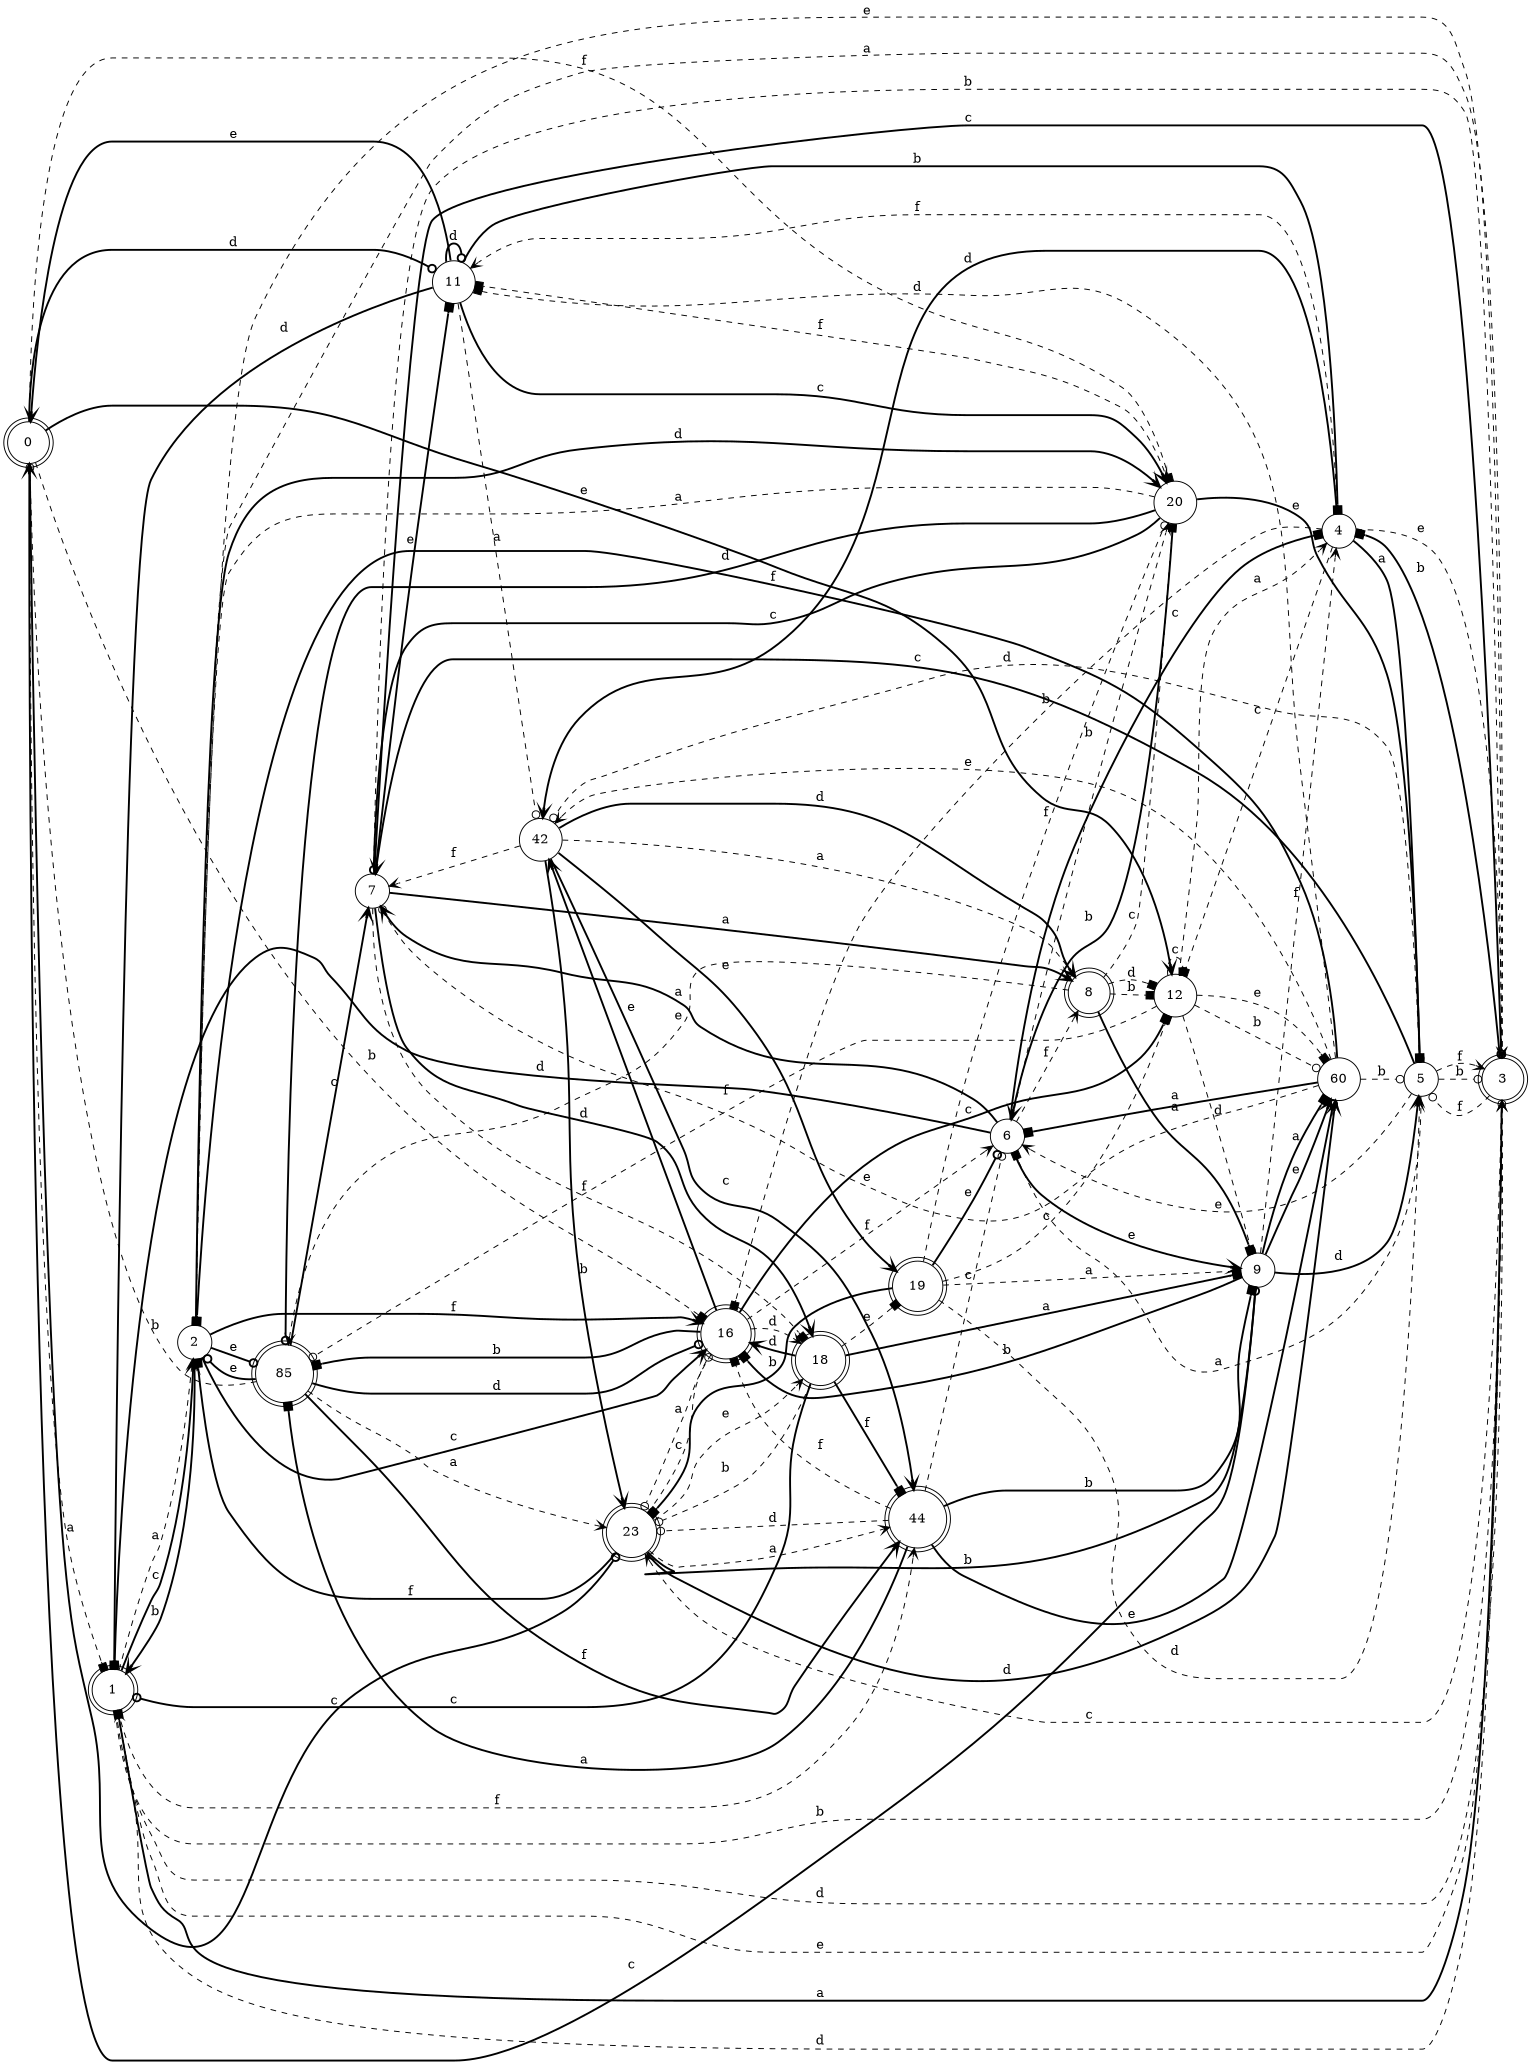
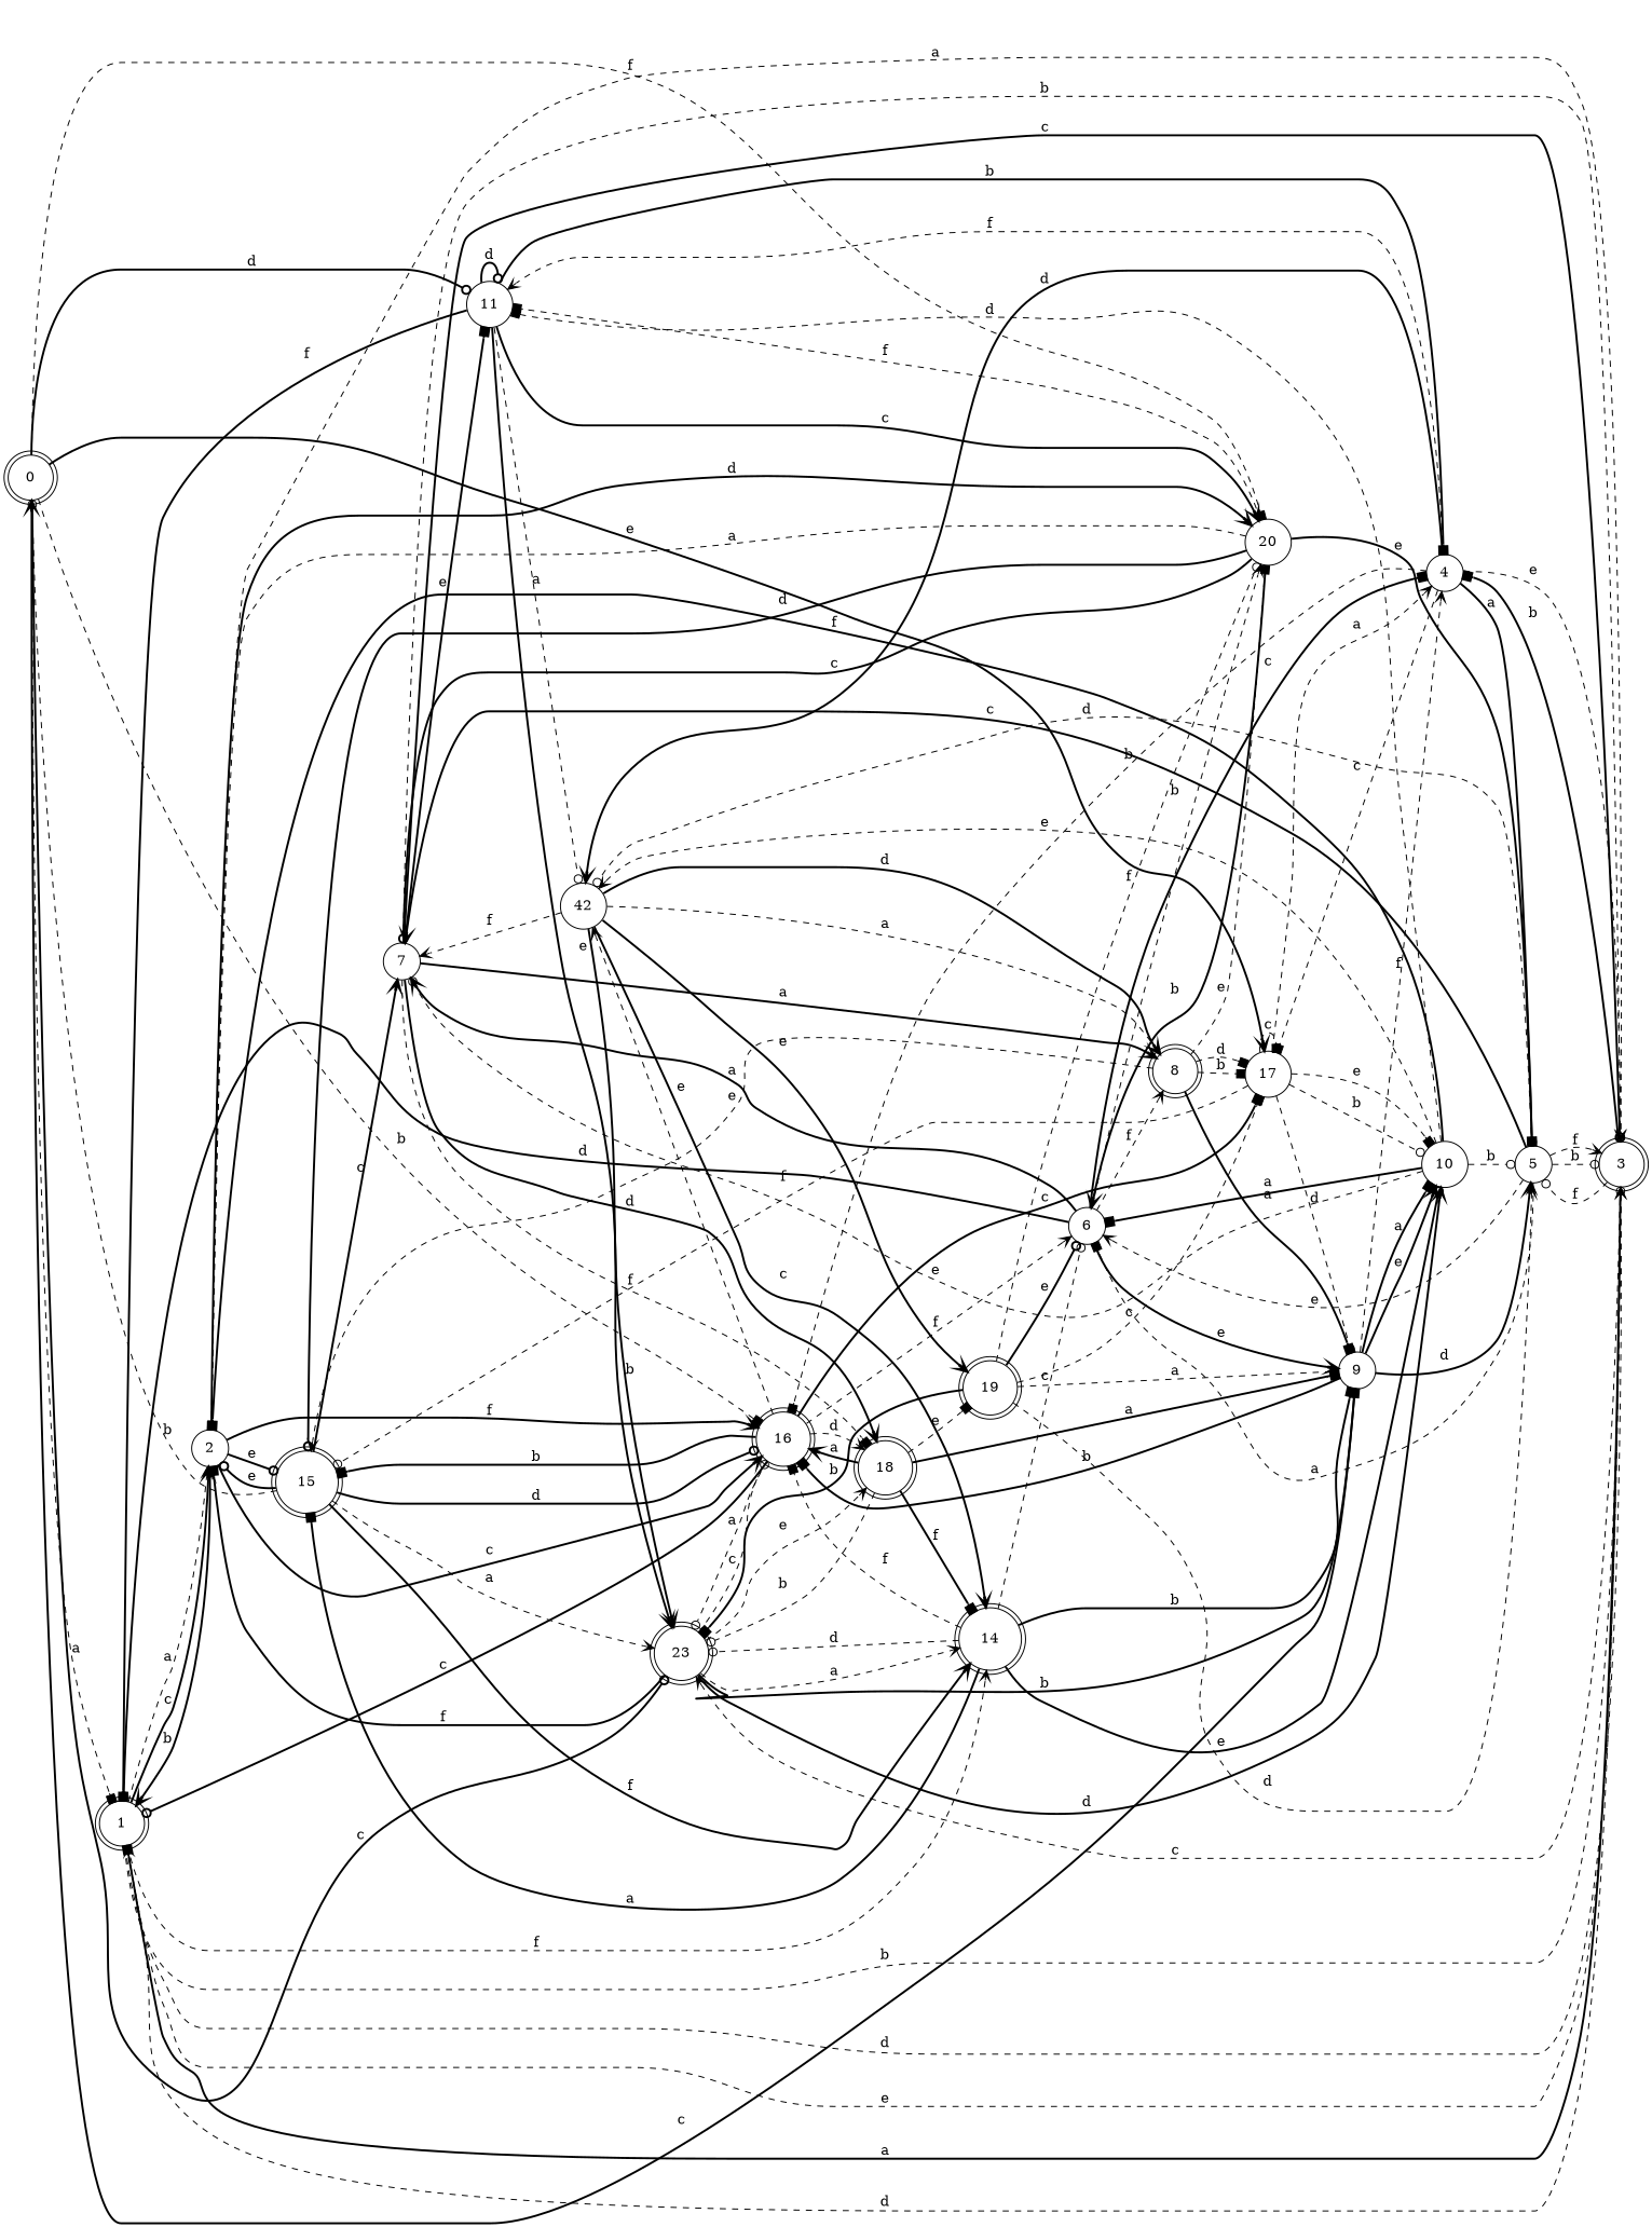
  digraph {
    rankdir=LR
    node [color=black fillcolor=white shape=circle style=filled]
    edge [arrowhead=vee style=dashed]
    n1 [label=0 shape=doublecircle style="rounded,filled"]
    n2 [label=1 shape=doublecircle style="rounded,filled"]
    n3 [label=11]
    n4 [label=23 shape=doublecircle style="rounded,filled"]
    n5 [label=16 shape=doublecircle style="rounded,filled"]
-   n6 [label=12]
+   n6 [label=17]
    n7 [label=20]
    n8 [label=2]
    n9 [label=3 shape=doublecircle style="rounded,filled"]
-   n10 [label=44 shape=doublecircle style="rounded,filled"]
+   n10 [label=14 shape=doublecircle style="rounded,filled"]
    n11 [label=4]
    n12 [label=42]
    n13 [label=9]
    n14 [label=18 shape=doublecircle style="rounded,filled"]
-   n15 [label=60]
-   n16 [label=85 shape=doublecircle style="rounded,filled"]
+   n15 [label=10]
+   n16 [label=15 shape=doublecircle style="rounded,filled"]
    n17 [label=6]
    n18 [label=5]
    n19 [label=7]
    n20 [label=8 shape=doublecircle style="rounded,filled"]
    n21 [label=19 shape=doublecircle style="rounded,filled"]
    n1 -> n2 [arrowhead=box label=a]
    n1 -> n3 [arrowhead=odot label=d style=bold]
    n1 -> n4 [arrowhead=odot label=c style=bold]
    n1 -> n5 [arrowhead=box label=b]
    n1 -> n6 [label=e style=bold]
    n1 -> n7 [arrowhead=box label=f]
    n2 -> n8 [label=a]
    n2 -> n8 [label=c style=bold]
    n2 -> n9 [label=b]
    n2 -> n9 [label=d]
    n2 -> n9 [arrowhead=odot label=e]
    n2 -> n10 [label=f]
-   n3 -> n1 [label=e style=bold]
-   n3 -> n2 [arrowhead=box label=d style=bold]
+   n3 -> n4 [label=e style=bold]
+   n3 -> n2 [arrowhead=box label=f style=bold]
    n3 -> n3 [arrowhead=odot label=d style=bold]
    n3 -> n7 [label=c style=bold]
    n3 -> n11 [arrowhead=box label=b style=bold]
    n3 -> n12 [arrowhead=odot label=a]
    n4 -> n5 [arrowhead=odot label=c]
    n4 -> n8 [arrowhead=box label=f style=bold]
    n4 -> n10 [label=a]
-   n4 -> n13 [arrowhead=odot label=b style=bold]
+   n4 -> n13 [arrowhead=box label=b style=bold]
    n4 -> n14 [label=e]
    n4 -> n15 [label=d style=bold]
    n5 -> n4 [arrowhead=odot label=a]
    n5 -> n6 [arrowhead=box label=c style=bold]
-   n5 -> n12 [label=e style=bold]
+   n5 -> n12 [label=e]
    n5 -> n14 [label=d]
    n5 -> n16 [arrowhead=box label=b style=bold]
    n5 -> n17 [label=f]
    n6 -> n6 [arrowhead=box label=c]
    n6 -> n11 [label=a]
    n6 -> n13 [arrowhead=odot label=d]
    n6 -> n15 [arrowhead=odot label=b]
    n6 -> n15 [arrowhead=box label=e]
    n6 -> n16 [arrowhead=odot label=f]
    n7 -> n3 [arrowhead=box label=f]
    n7 -> n8 [arrowhead=box label=a]
    n7 -> n16 [arrowhead=odot label=d style=bold]
    n7 -> n17 [label=b style=bold]
    n7 -> n18 [arrowhead=box label=e style=bold]
    n7 -> n19 [arrowhead=odot label=c style=bold]
    n8 -> n2 [label=b style=bold]
    n8 -> n5 [label=c style=bold]
    n8 -> n5 [label=f style=bold]
    n8 -> n7 [label=d style=bold]
    n8 -> n9 [label=a]
    n8 -> n16 [arrowhead=odot label=e style=bold]
    n9 -> n2 [arrowhead=box label=a style=bold]
    n9 -> n2 [label=d]
    n9 -> n4 [label=c]
-   n9 -> n8 [arrowhead=box label=e]
    n9 -> n11 [arrowhead=box label=b style=bold]
    n9 -> n18 [arrowhead=odot label=f]
    n10 -> n4 [arrowhead=odot label=d]
    n10 -> n5 [arrowhead=box label=f]
    n10 -> n13 [arrowhead=box label=b style=bold]
    n10 -> n15 [arrowhead=odot label=e style=bold]
    n10 -> n16 [arrowhead=box label=a style=bold]
    n10 -> n17 [arrowhead=odot label=c]
    n11 -> n3 [label=f]
    n11 -> n5 [arrowhead=box label=b]
    n11 -> n6 [arrowhead=box label=c]
    n11 -> n9 [arrowhead=odot label=e]
    n11 -> n12 [label=d style=bold]
    n11 -> n18 [arrowhead=odot label=a style=bold]
    n12 -> n4 [label=b style=bold]
    n12 -> n10 [label=c style=bold]
    n12 -> n19 [label=f]
    n12 -> n20 [label=a]
    n12 -> n20 [label=d style=bold]
    n12 -> n21 [label=e style=bold]
    n13 -> n1 [label=c style=bold]
    n13 -> n5 [arrowhead=box label=b style=bold]
    n13 -> n11 [label=f]
    n13 -> n15 [arrowhead=box label=a style=bold]
    n13 -> n15 [label=e style=bold]
    n13 -> n18 [label=d style=bold]
-   n14 -> n2 [arrowhead=odot label=c style=bold]
+   n5 -> n2 [arrowhead=odot label=c style=bold]
    n14 -> n4 [arrowhead=odot label=b]
-   n14 -> n5 [label=d style=bold]
+   n14 -> n5 [label=a style=bold]
    n14 -> n10 [arrowhead=box label=f style=bold]
    n14 -> n13 [arrowhead=box label=a style=bold]
    n14 -> n21 [arrowhead=box label=e]
    n15 -> n3 [arrowhead=box label=d]
    n15 -> n8 [arrowhead=box label=f style=bold]
    n15 -> n12 [label=e]
    n15 -> n17 [arrowhead=box label=a style=bold]
    n15 -> n18 [arrowhead=odot label=b]
    n15 -> n19 [arrowhead=odot label=e]
    n16 -> n1 [arrowhead=odot label=b]
    n16 -> n4 [label=a]
    n16 -> n5 [arrowhead=odot label=d style=bold]
    n16 -> n8 [arrowhead=odot label=e style=bold]
    n16 -> n10 [label=f style=bold]
    n16 -> n19 [label=c style=bold]
    n17 -> n2 [arrowhead=odot label=d style=bold]
    n17 -> n7 [label=b]
    n17 -> n11 [arrowhead=box label=c style=bold]
    n17 -> n13 [label=e style=bold]
    n17 -> n19 [label=a style=bold]
    n17 -> n20 [label=f]
    n18 -> n9 [arrowhead=odot label=b]
    n18 -> n9 [label=f]
    n18 -> n12 [arrowhead=odot label=d]
    n18 -> n17 [arrowhead=box label=a]
    n18 -> n17 [label=e]
    n18 -> n19 [label=c style=bold]
    n19 -> n3 [arrowhead=box label=e style=bold]
    n19 -> n9 [label=b]
    n19 -> n9 [arrowhead=odot label=c style=bold]
    n19 -> n14 [label=d style=bold]
    n19 -> n14 [arrowhead=box label=f]
    n19 -> n20 [label=a style=bold]
    n20 -> n6 [arrowhead=box label=b]
    n20 -> n6 [arrowhead=box label=d]
-   n20 -> n7 [arrowhead=box label=c]
+   n20 -> n7 [arrowhead=box label=e]
    n20 -> n13 [arrowhead=box label=a style=bold]
    n20 -> n16 [label=e]
    n21 -> n4 [arrowhead=box label=b style=bold]
    n21 -> n6 [arrowhead=box label=c]
    n21 -> n7 [arrowhead=odot label=f]
    n21 -> n13 [label=a]
    n21 -> n17 [arrowhead=odot label=e style=bold]
    n21 -> n18 [label=d]
  }
